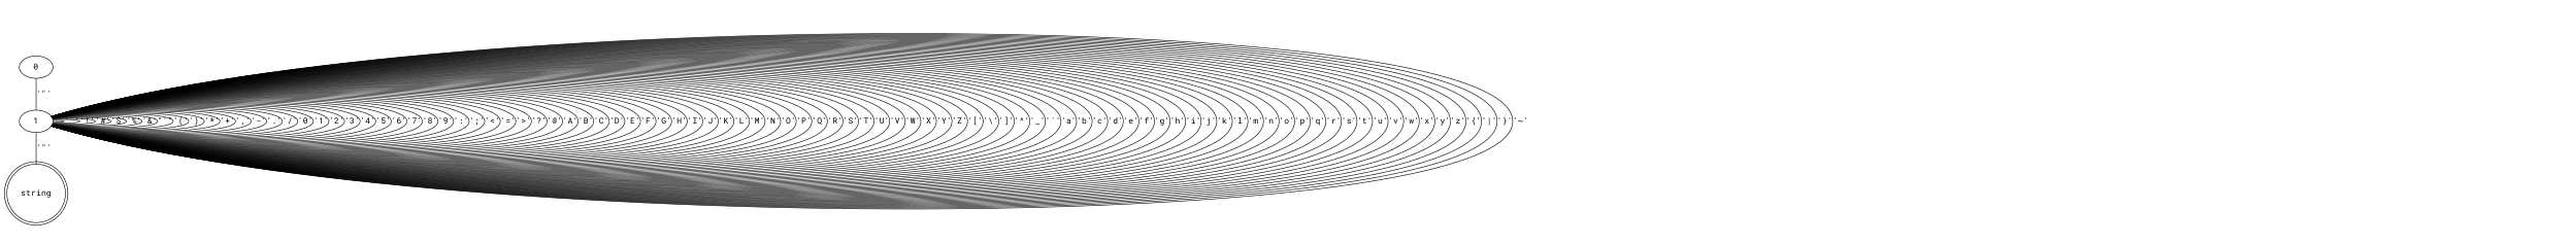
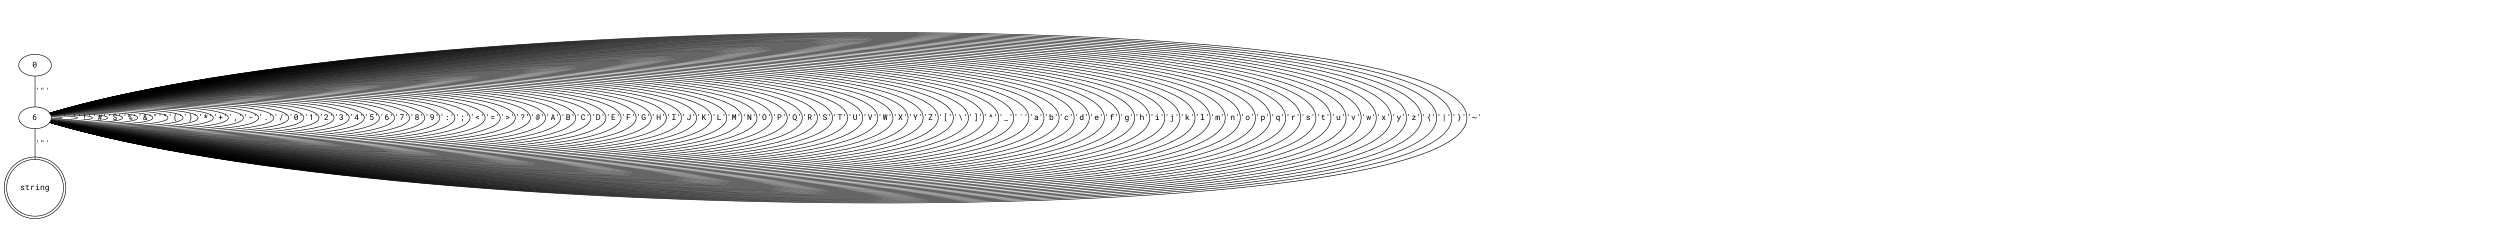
  graph {
    fontname="Roboto Mono"
    node [fontname="Roboto Mono"]
    edge [fontname="Roboto Mono"]
    n1 [label=0]
-   n2 [label=1]
+   n2 [label=6]
    n3 [label=string shape=doublecircle]
    n1 -- n2 [label="'\"'"]
    n2 -- n2 [label="' '"]
    n2 -- n2 [label="'!'"]
    n2 -- n2 [label="'#'"]
    n2 -- n2 [label="'$'"]
    n2 -- n2 [label="'%'"]
    n2 -- n2 [label="'&'"]
    n2 -- n2 [label="\"'\""]
    n2 -- n2 [label="'('"]
    n2 -- n2 [label="')'"]
    n2 -- n2 [label="'*'"]
    n2 -- n2 [label="'+'"]
    n2 -- n2 [label="','"]
    n2 -- n2 [label="'-'"]
    n2 -- n2 [label="'.'"]
    n2 -- n2 [label="'/'"]
    n2 -- n2 [label="'0'"]
    n2 -- n2 [label="'1'"]
    n2 -- n2 [label="'2'"]
    n2 -- n2 [label="'3'"]
    n2 -- n2 [label="'4'"]
    n2 -- n2 [label="'5'"]
    n2 -- n2 [label="'6'"]
    n2 -- n2 [label="'7'"]
    n2 -- n2 [label="'8'"]
    n2 -- n2 [label="'9'"]
    n2 -- n2 [label="':'"]
    n2 -- n2 [label="';'"]
    n2 -- n2 [label="'<'"]
    n2 -- n2 [label="'='"]
    n2 -- n2 [label="'>'"]
    n2 -- n2 [label="'?'"]
    n2 -- n2 [label="'@'"]
    n2 -- n2 [label="'A'"]
    n2 -- n2 [label="'B'"]
    n2 -- n2 [label="'C'"]
    n2 -- n2 [label="'D'"]
    n2 -- n2 [label="'E'"]
    n2 -- n2 [label="'F'"]
    n2 -- n2 [label="'G'"]
    n2 -- n2 [label="'H'"]
    n2 -- n2 [label="'I'"]
    n2 -- n2 [label="'J'"]
    n2 -- n2 [label="'K'"]
    n2 -- n2 [label="'L'"]
    n2 -- n2 [label="'M'"]
    n2 -- n2 [label="'N'"]
    n2 -- n2 [label="'O'"]
    n2 -- n2 [label="'P'"]
    n2 -- n2 [label="'Q'"]
    n2 -- n2 [label="'R'"]
    n2 -- n2 [label="'S'"]
    n2 -- n2 [label="'T'"]
    n2 -- n2 [label="'U'"]
    n2 -- n2 [label="'V'"]
    n2 -- n2 [label="'W'"]
    n2 -- n2 [label="'X'"]
    n2 -- n2 [label="'Y'"]
    n2 -- n2 [label="'Z'"]
    n2 -- n2 [label="'['"]
    n2 -- n2 [label="'\\'"]
    n2 -- n2 [label="']'"]
    n2 -- n2 [label="'^'"]
    n2 -- n2 [label="'_'"]
    n2 -- n2 [label="'`'"]
    n2 -- n2 [label="'a'"]
    n2 -- n2 [label="'b'"]
    n2 -- n2 [label="'c'"]
    n2 -- n2 [label="'d'"]
    n2 -- n2 [label="'e'"]
    n2 -- n2 [label="'f'"]
    n2 -- n2 [label="'g'"]
    n2 -- n2 [label="'h'"]
    n2 -- n2 [label="'i'"]
    n2 -- n2 [label="'j'"]
    n2 -- n2 [label="'k'"]
    n2 -- n2 [label="'l'"]
    n2 -- n2 [label="'m'"]
    n2 -- n2 [label="'n'"]
    n2 -- n2 [label="'o'"]
    n2 -- n2 [label="'p'"]
    n2 -- n2 [label="'q'"]
    n2 -- n2 [label="'r'"]
    n2 -- n2 [label="'s'"]
    n2 -- n2 [label="'t'"]
    n2 -- n2 [label="'u'"]
    n2 -- n2 [label="'v'"]
    n2 -- n2 [label="'w'"]
    n2 -- n2 [label="'x'"]
    n2 -- n2 [label="'y'"]
    n2 -- n2 [label="'z'"]
    n2 -- n2 [label="'{'"]
    n2 -- n2 [label="'|'"]
    n2 -- n2 [label="'}'"]
    n2 -- n2 [label="'~'"]
    n2 -- n3 [label="'\"'"]
  }
